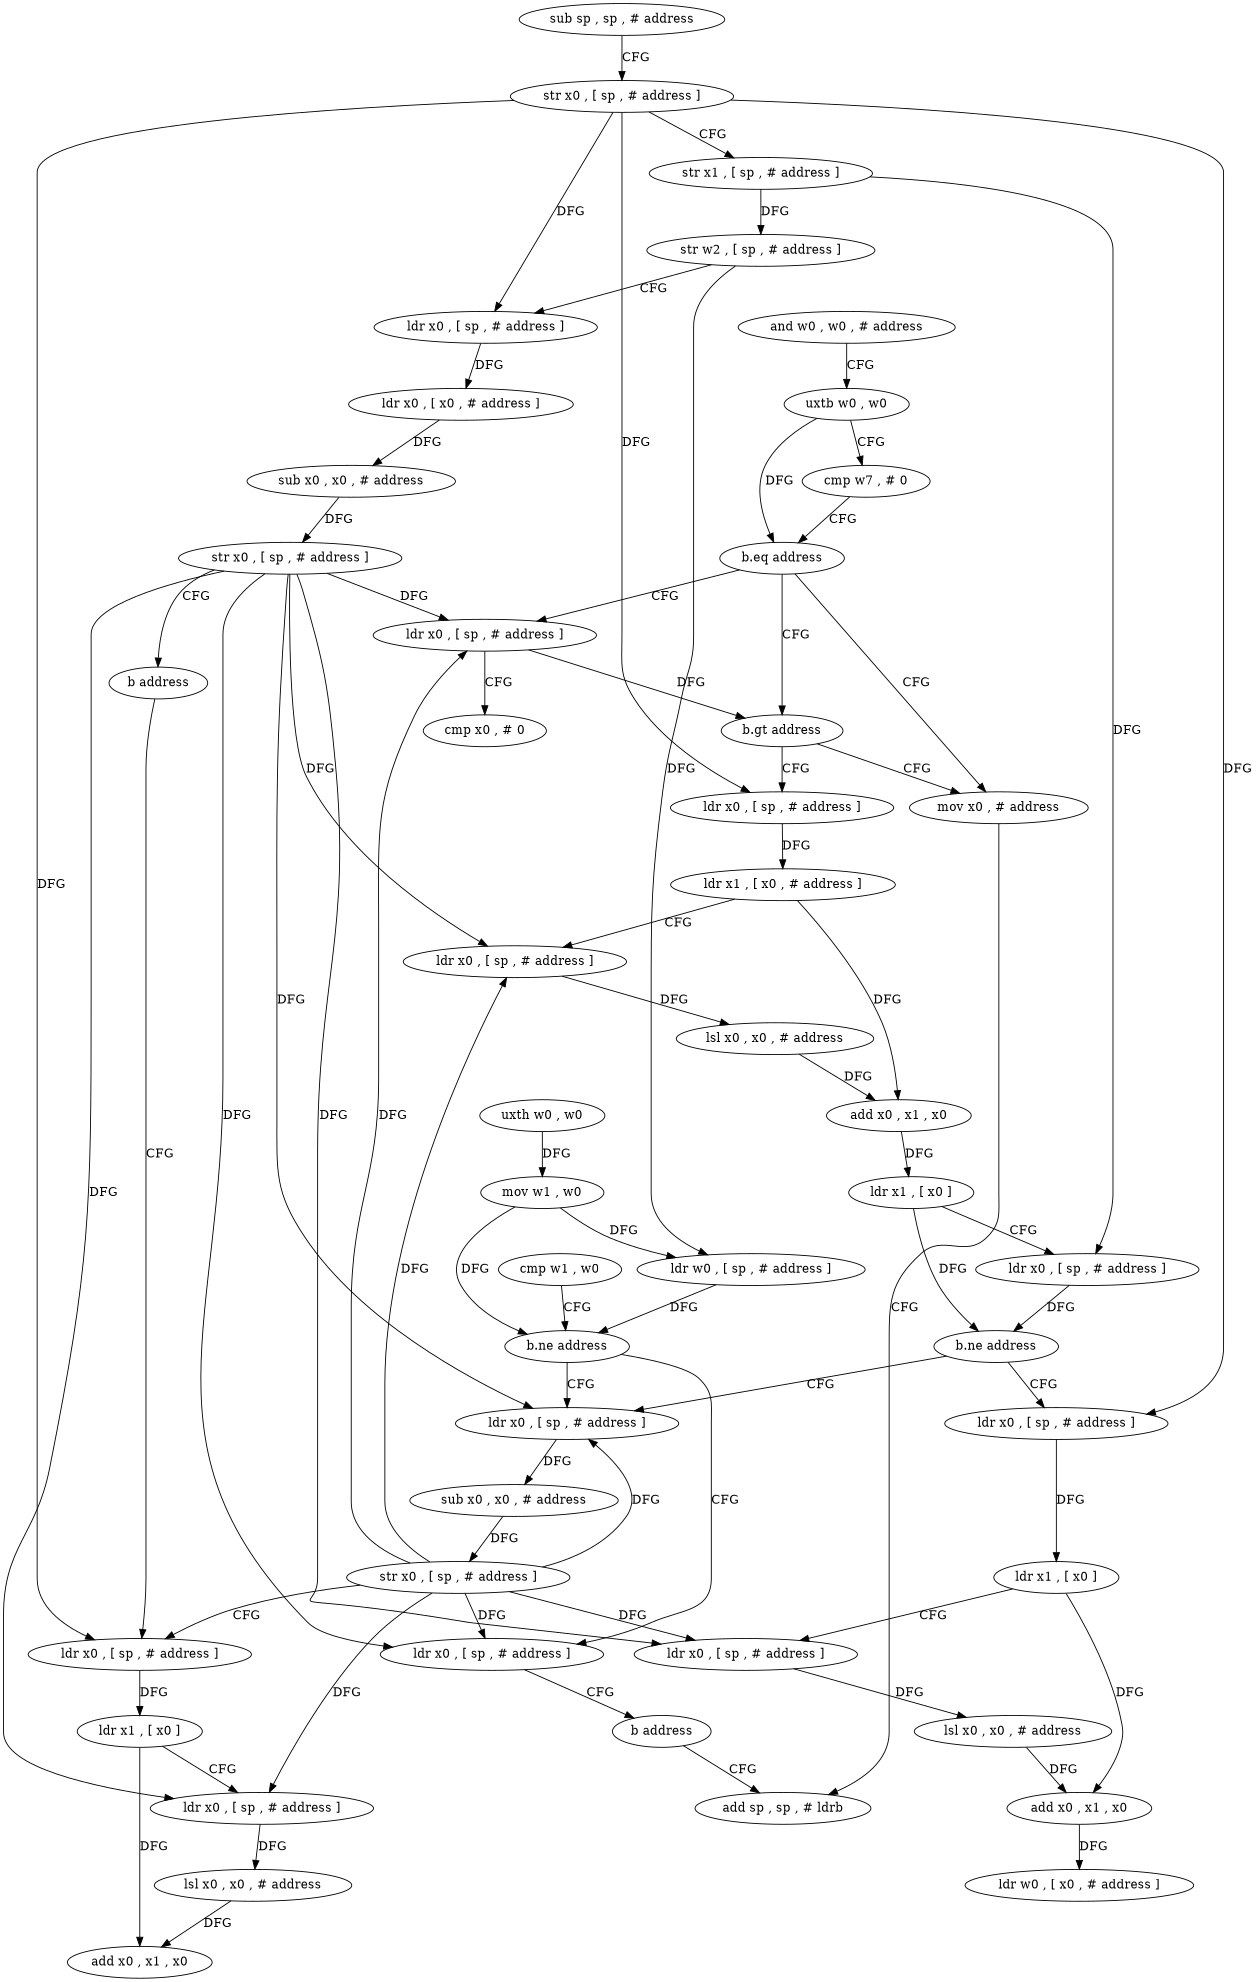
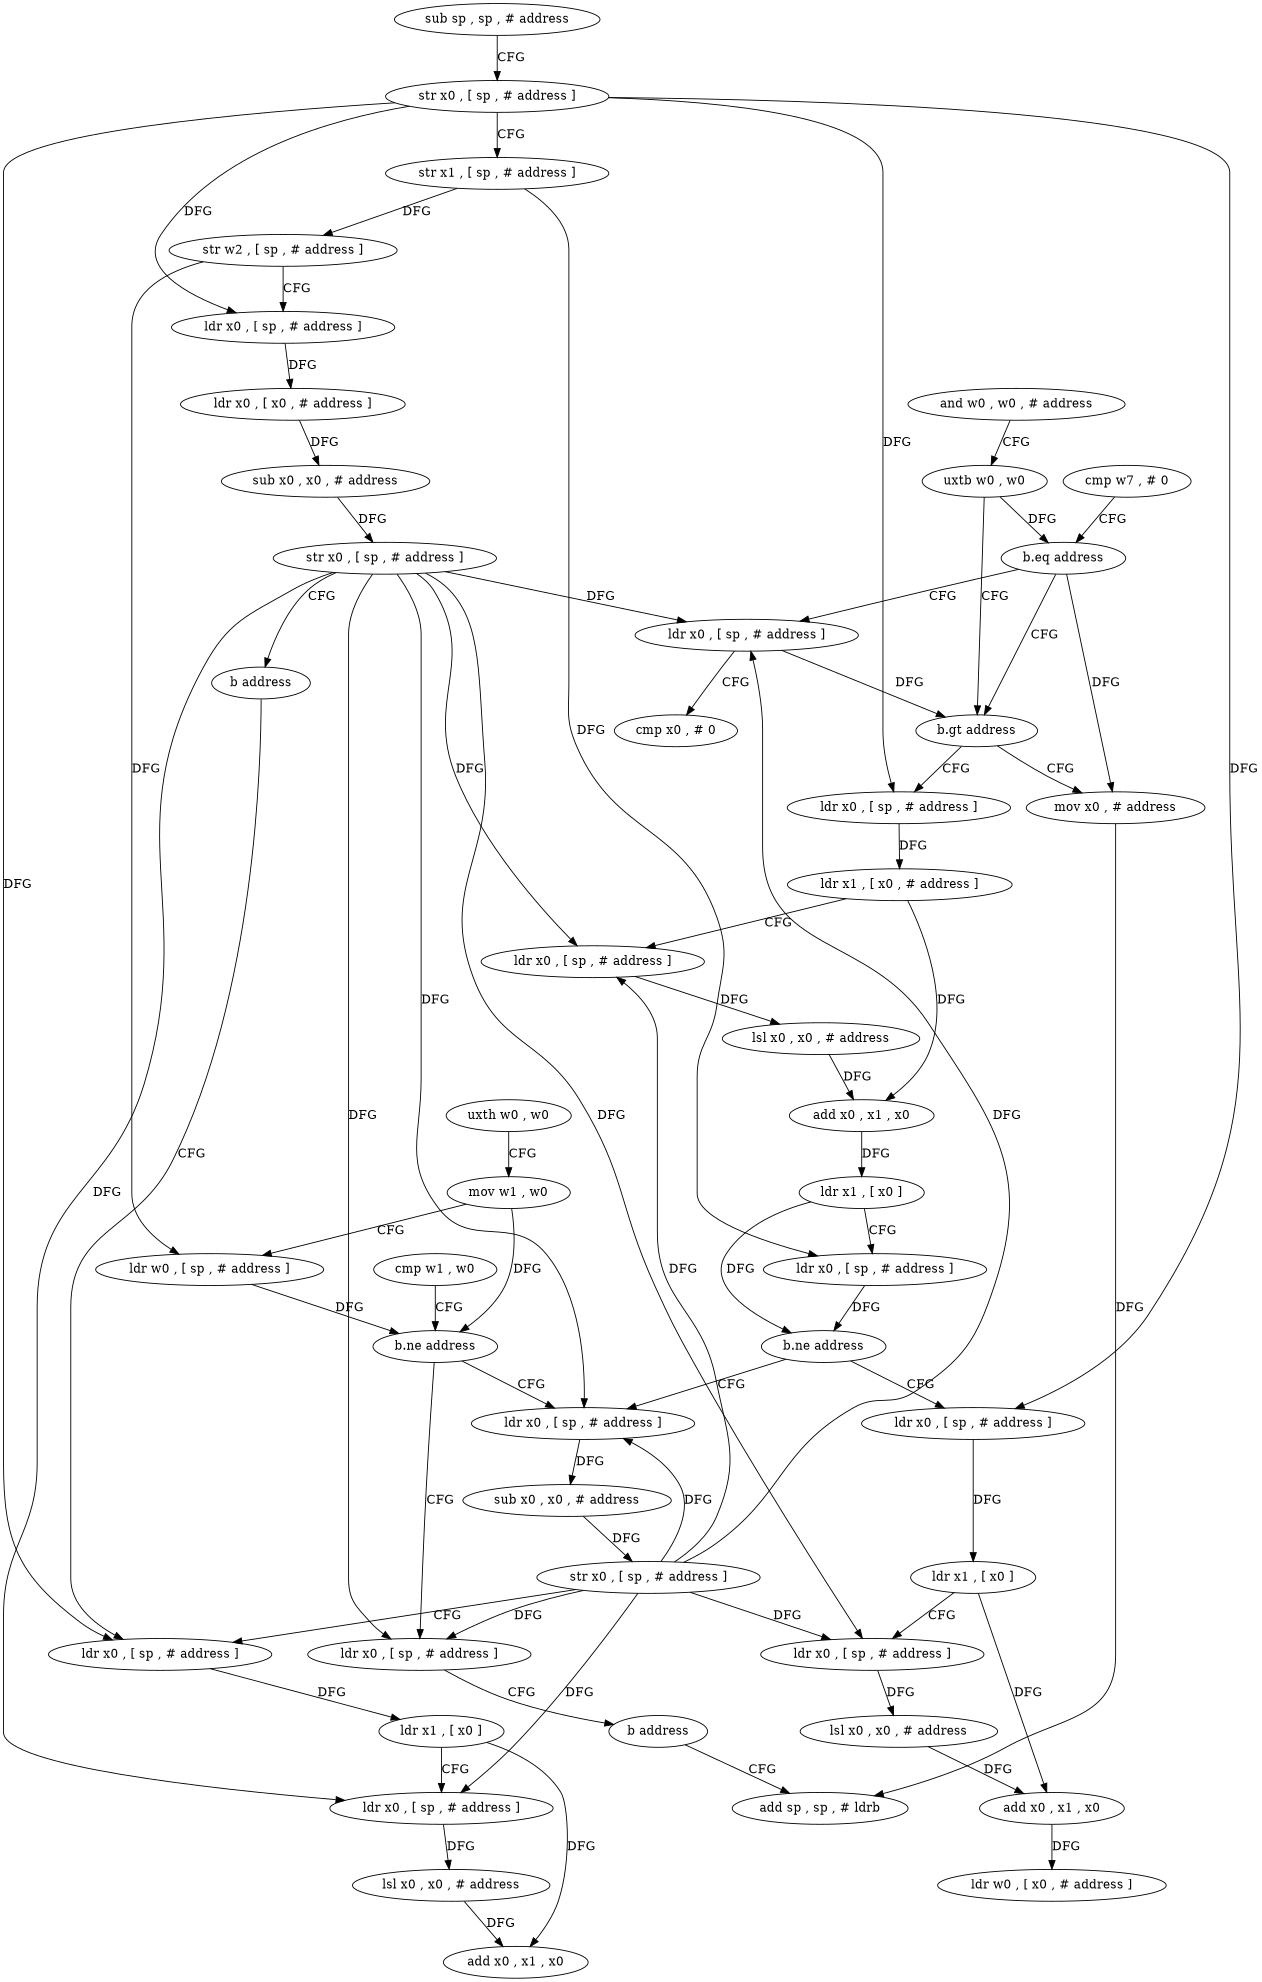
  digraph {
    n1 [label="sub sp , sp , # address"]
    n2 [label="str x0 , [ sp , # address ]"]
    n3 [label="str x1 , [ sp , # address ]"]
    n4 [label="ldr x0 , [ sp , # address ]"]
    n5 [label="ldr x0 , [ sp , # address ]"]
    n6 [label="ldr x0 , [ sp , # address ]"]
    n7 [label="ldr x0 , [ sp , # address ]"]
    n8 [label="str w2 , [ sp , # address ]"]
    n9 [label="ldr x0 , [ sp , # address ]"]
    n10 [label="ldr x0 , [ x0 , # address ]"]
    n11 [label="ldr x1 , [ x0 ]"]
    n12 [label="ldr x1 , [ x0 , # address ]"]
    n13 [label="ldr x1 , [ x0 ]"]
    n14 [label="ldr w0 , [ sp , # address ]"]
    n15 [label="b.ne address"]
    n16 [label="b.ne address"]
    n17 [label="sub x0 , x0 , # address"]
    n18 [label="str x0 , [ sp , # address ]"]
    n19 [label="b address"]
    n20 [label="ldr x0 , [ sp , # address ]"]
    n21 [label="ldr x0 , [ sp , # address ]"]
    n22 [label="ldr x0 , [ sp , # address ]"]
    n23 [label="ldr x0 , [ sp , # address ]"]
    n24 [label="ldr x0 , [ sp , # address ]"]
    n25 [label="ldr x0 , [ sp , # address ]"]
    n26 [label="lsl x0 , x0 , # address"]
    n27 [label="cmp x0 , # 0"]
    n28 [label="b.gt address"]
    n29 [label="lsl x0 , x0 , # address"]
    n30 [label="sub x0 , x0 , # address"]
    n31 [label="lsl x0 , x0 , # address"]
    n32 [label="b address"]
    n33 [label="add x0 , x1 , x0"]
    n34 [label="and w0 , w0 , # address"]
    n35 [label="uxtb w0 , w0"]
    n36 [label="cmp w7 , # 0"]
    n37 [label="b.eq address"]
    n38 [label="mov x0 , # address"]
    n39 [label="add sp , sp , # ldrb"]
    n40 [label="add x0 , x1 , x0"]
    n41 [label="ldr x1 , [ x0 ]"]
    n42 [label="str x0 , [ sp , # address ]"]
    n43 [label="add x0 , x1 , x0"]
    n44 [label="ldr w0 , [ x0 , # address ]"]
    n45 [label="uxth w0 , w0"]
    n46 [label="mov w1 , w0"]
    n47 [label="cmp w1 , w0"]
    n1 -> n2 [label=CFG]
    n2 -> n3 [label=CFG]
    n2 -> n4 [label=DFG]
    n2 -> n5 [label=DFG]
    n2 -> n6 [label=DFG]
    n2 -> n7 [label=DFG]
    n3 -> n8 [label=DFG]
    n3 -> n9 [label=DFG]
    n4 -> n10 [label=DFG]
    n5 -> n11 [label=DFG]
    n6 -> n12 [label=DFG]
    n7 -> n13 [label=DFG]
    n8 -> n4 [label=CFG]
    n8 -> n14 [label=DFG]
    n9 -> n15 [label=DFG]
    n10 -> n17 [label=DFG]
    n11 -> n20 [label=CFG]
    n11 -> n33 [label=DFG]
    n12 -> n22 [label=CFG]
    n12 -> n40 [label=DFG]
    n13 -> n24 [label=CFG]
    n13 -> n43 [label=DFG]
    n14 -> n16 [label=DFG]
    n15 -> n7 [label=CFG]
    n15 -> n23 [label=CFG]
    n16 -> n23 [label=CFG]
    n16 -> n25 [label=CFG]
    n17 -> n18 [label=DFG]
    n18 -> n19 [label=CFG]
    n18 -> n20 [label=DFG]
    n18 -> n21 [label=DFG]
    n18 -> n22 [label=DFG]
    n18 -> n23 [label=DFG]
    n18 -> n24 [label=DFG]
    n18 -> n25 [label=DFG]
    n19 -> n5 [label=CFG]
    n20 -> n26 [label=DFG]
    n21 -> n27 [label=CFG]
    n21 -> n28 [label=DFG]
    n22 -> n29 [label=DFG]
    n23 -> n30 [label=DFG]
    n24 -> n31 [label=DFG]
    n25 -> n32 [label=CFG]
    n26 -> n33 [label=DFG]
    n28 -> n6 [label=CFG]
    n28 -> n38 [label=CFG]
    n29 -> n40 [label=DFG]
    n30 -> n42 [label=DFG]
    n31 -> n43 [label=DFG]
    n32 -> n39 [label=CFG]
    n34 -> n35 [label=CFG]
-   n35 -> n36 [label=CFG]
+   n35 -> n28 [label=CFG]
    n35 -> n37 [label=DFG]
    n36 -> n37 [label=CFG]
    n37 -> n21 [label=CFG]
    n37 -> n28 [label=CFG]
-   n37 -> n38 [label=CFG]
-   n38 -> n39 [label=CFG]
+   n37 -> n38 [label=DFG]
+   n38 -> n39 [label=DFG]
    n40 -> n41 [label=DFG]
    n41 -> n9 [label=CFG]
    n41 -> n15 [label=DFG]
    n42 -> n5 [label=CFG]
    n42 -> n20 [label=DFG]
    n42 -> n21 [label=DFG]
    n42 -> n22 [label=DFG]
    n42 -> n23 [label=DFG]
    n42 -> n24 [label=DFG]
    n42 -> n25 [label=DFG]
    n43 -> n44 [label=DFG]
-   n45 -> n46 [label=DFG]
-   n46 -> n14 [label=DFG]
+   n45 -> n46 [label=CFG]
+   n46 -> n14 [label=CFG]
    n46 -> n16 [label=DFG]
    n47 -> n16 [label=CFG]
  }
